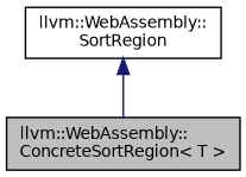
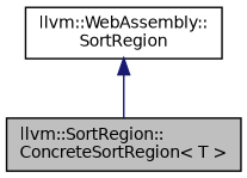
  digraph {
    node [color=black fontname=Helvetica fontsize=10 shape=record]
-   n1 [fillcolor=grey75 fontcolor=black height=0.2 label="llvm::WebAssembly::\lConcreteSortRegion\< T \>" style=filled width=0.4]
+   n1 [fillcolor=grey75 fontcolor=black height=0.2 label="llvm::SortRegion::\lConcreteSortRegion\< T \>" style=filled width=0.4]
    n2 [height=0.2 label="llvm::WebAssembly::\lSortRegion" width=0.4]
    n2 -> n1 [color=midnightblue dir=back fontname=Helvetica fontsize=10 labelfontname=Helvetica labelfontsize=10 style=solid]
  }
